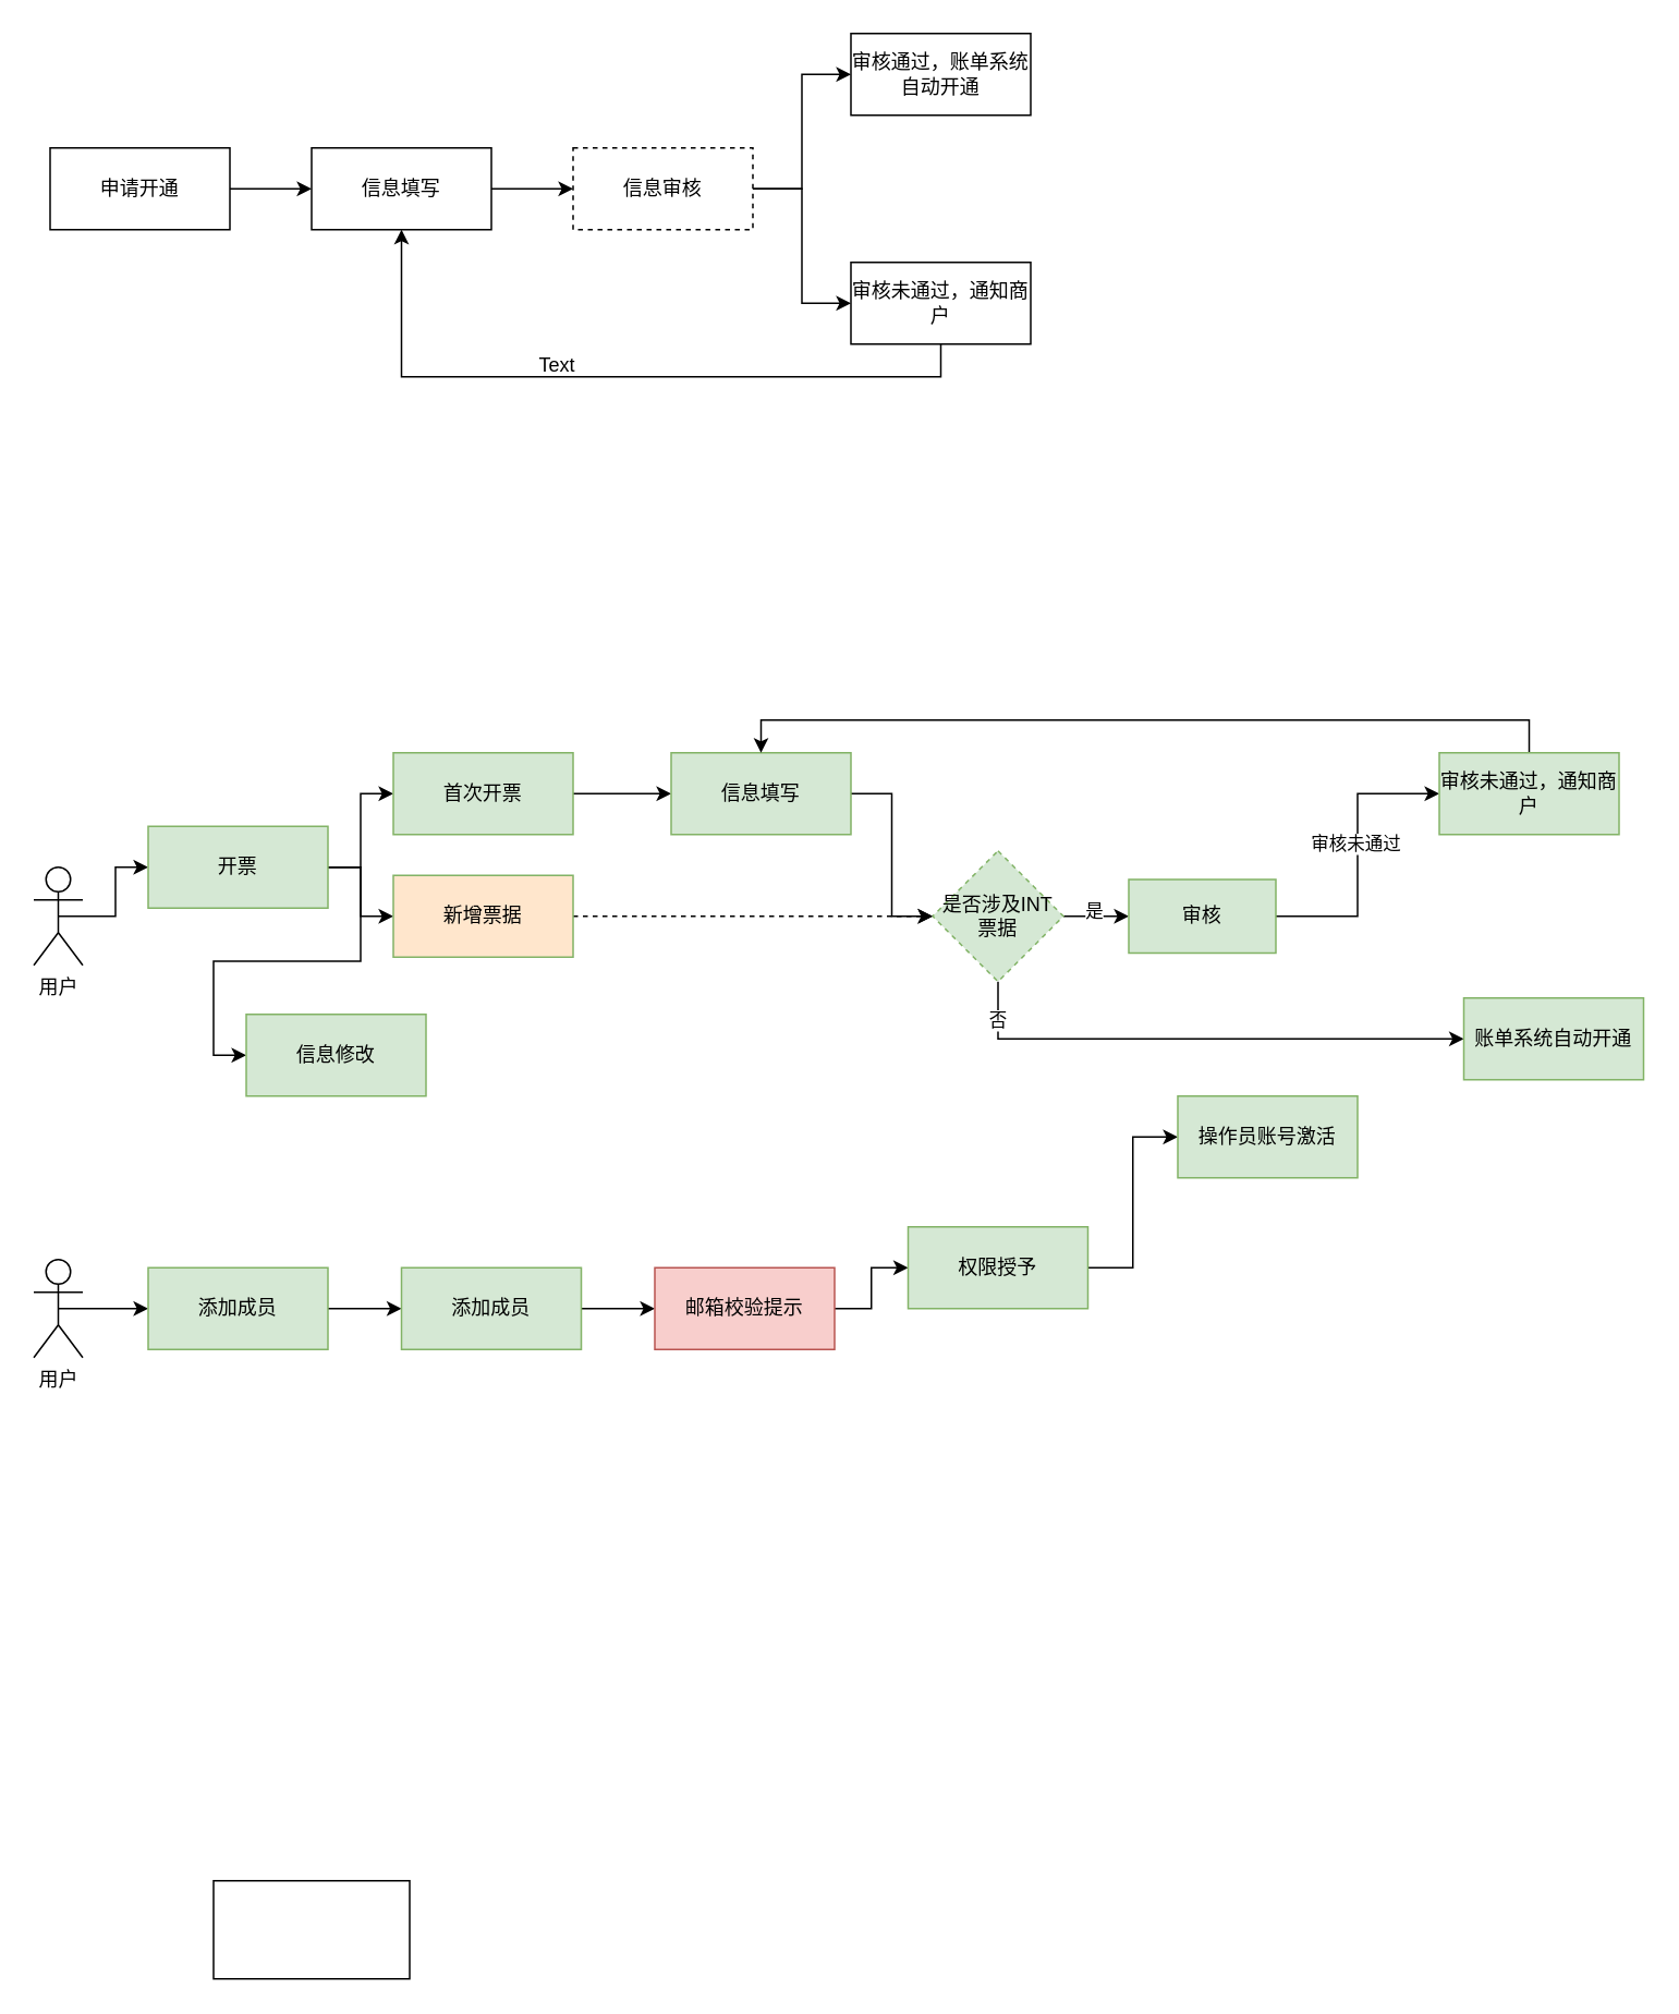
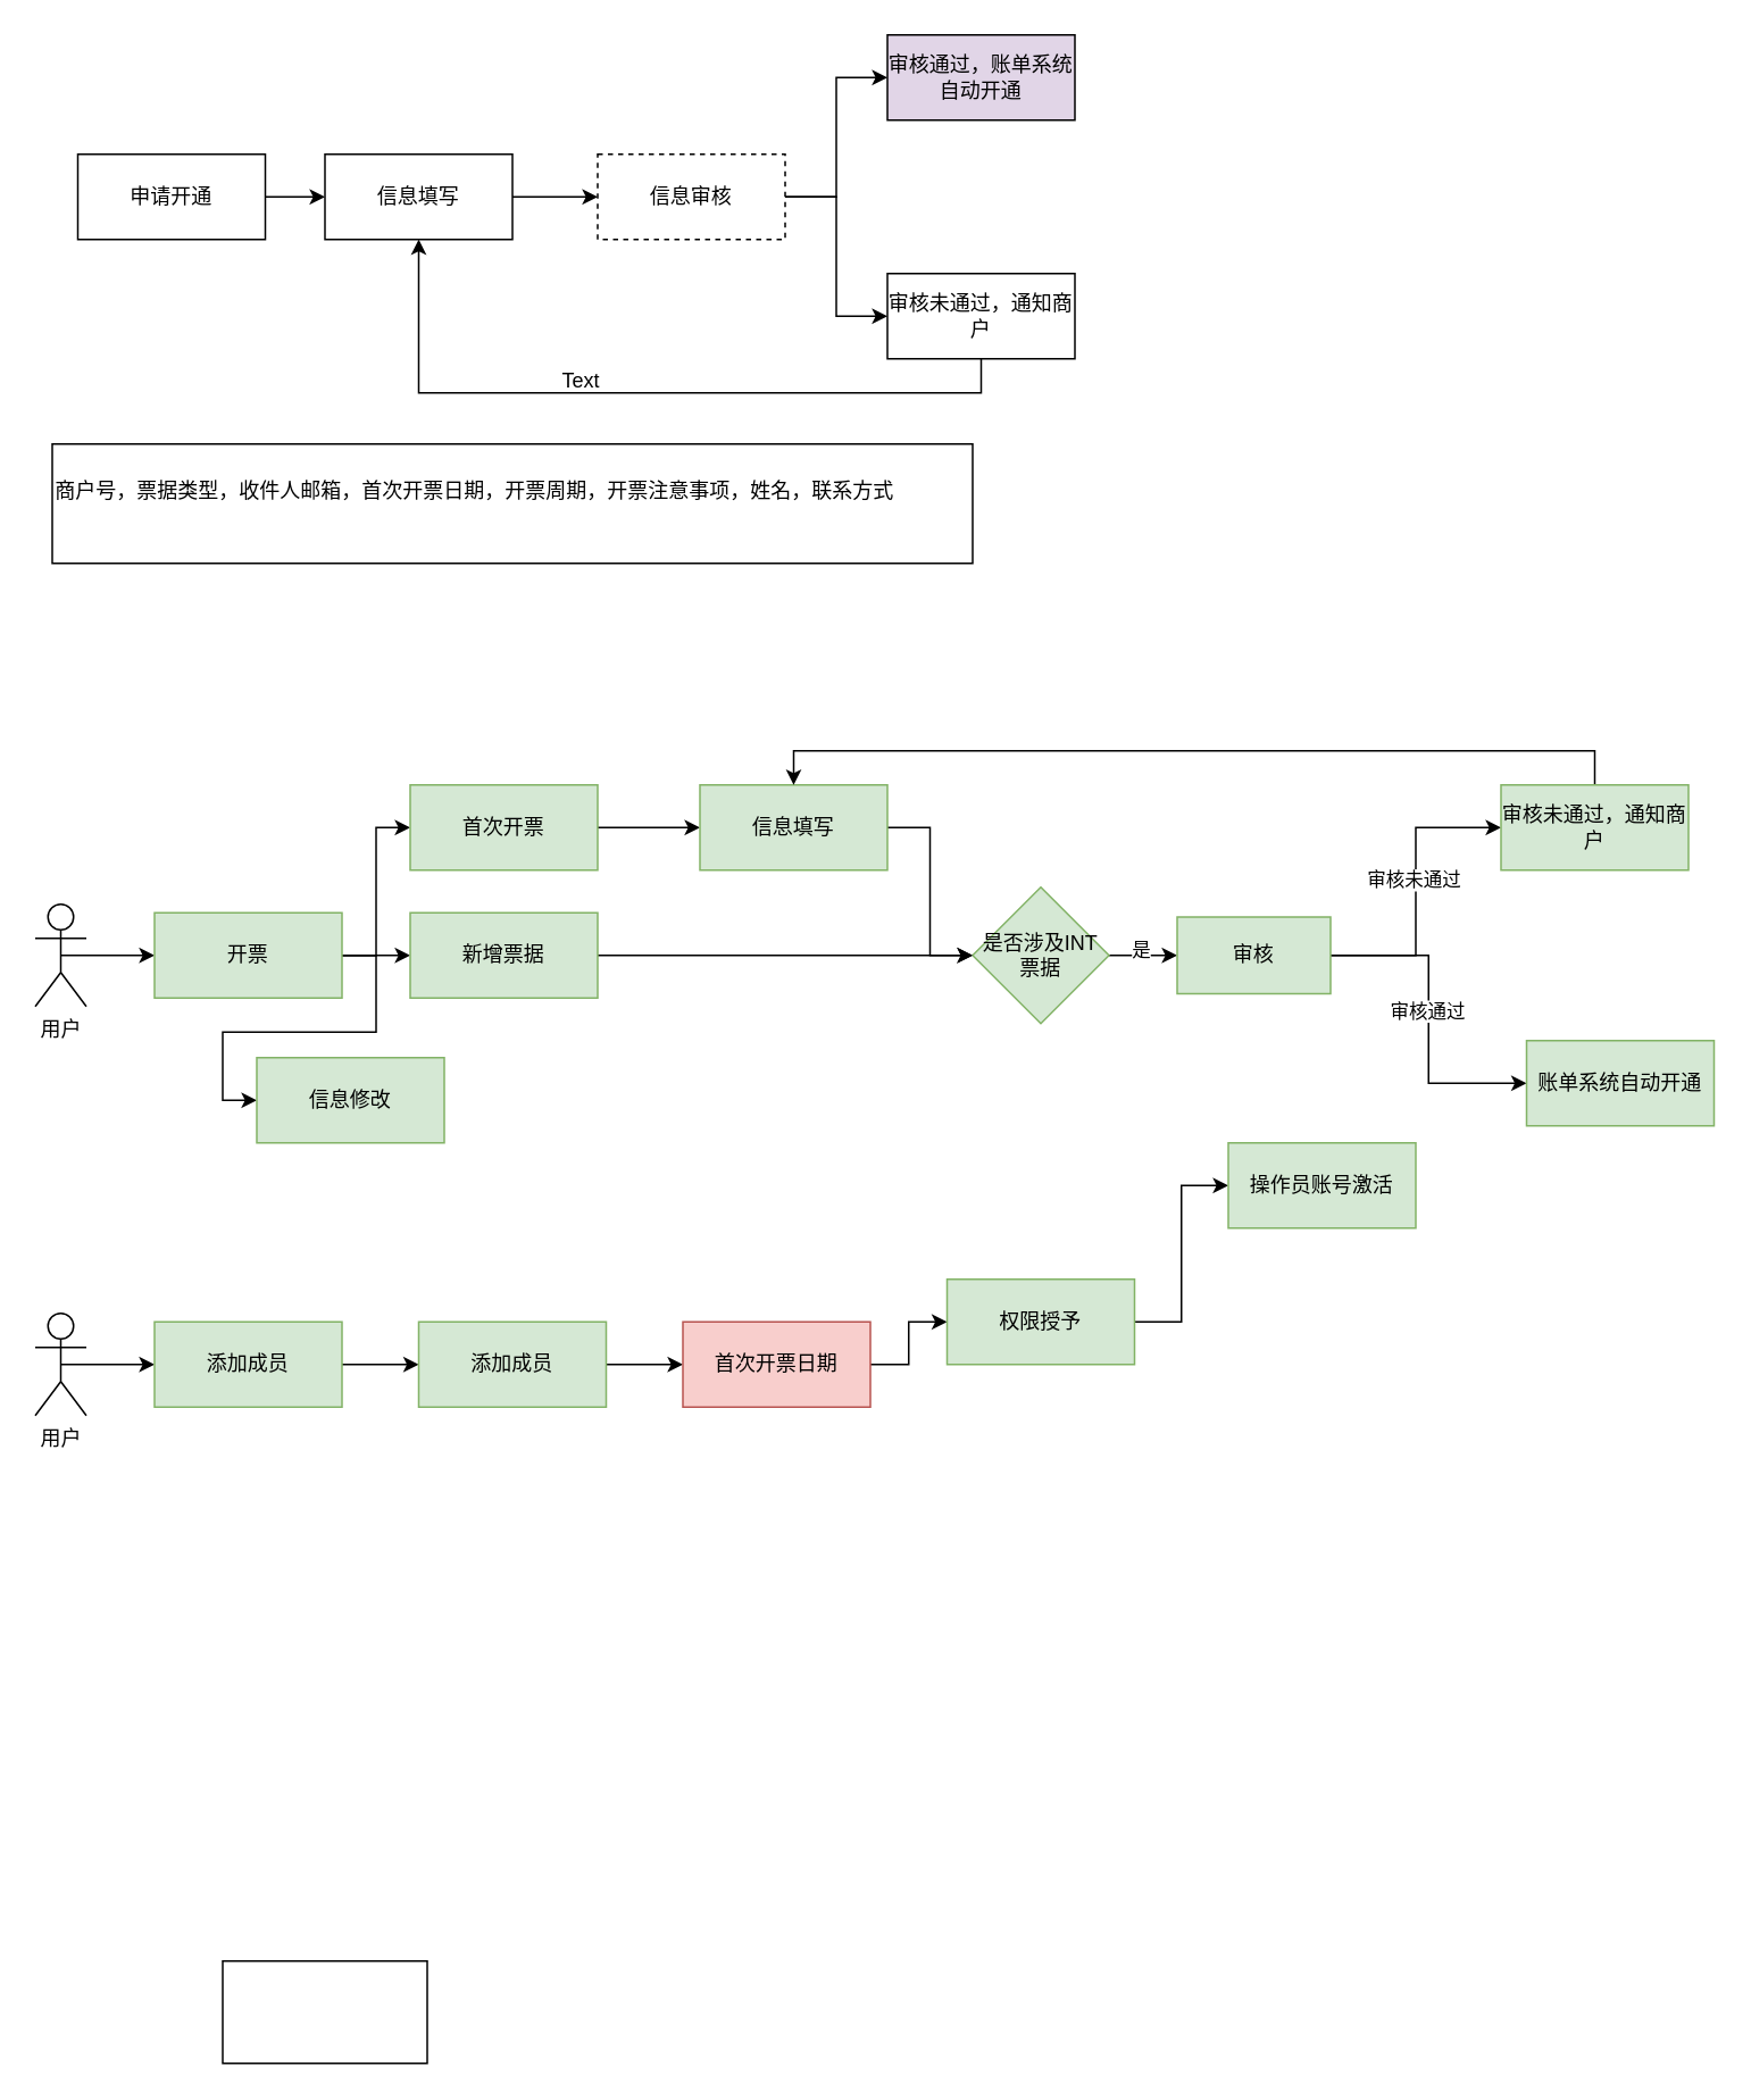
  <mxCell id="0" />
  <mxCell id="1" parent="0" />
  <mxCell id="2" value="" style="group" parent="1" vertex="1" connectable="0"><mxGeometry x="30" y="20" width="600" height="190" as="geometry" /></mxCell>
  <mxCell id="3" style="edgeStyle=orthogonalEdgeStyle;rounded=0;orthogonalLoop=1;jettySize=auto;html=1;exitX=1;exitY=0.5;exitDx=0;exitDy=0;" parent="2" source="4" edge="1"><mxGeometry relative="1" as="geometry"><mxPoint x="160" y="95" as="targetPoint" /></mxGeometry></mxCell>
- <mxCell id="4" value="申请开通" style="rounded=0;whiteSpace=wrap;html=1;" parent="2" vertex="1"><mxGeometry y="70" width="110" height="50" as="geometry" /></mxCell>
+ <mxCell id="4" value="申请开通" style="rounded=0;whiteSpace=wrap;html=1;" parent="2" vertex="1"><mxGeometry x="15" y="70" width="110" height="50" as="geometry" /></mxCell>
  <mxCell id="5" style="edgeStyle=orthogonalEdgeStyle;rounded=0;orthogonalLoop=1;jettySize=auto;html=1;exitX=1;exitY=0.5;exitDx=0;exitDy=0;" parent="2" source="6" edge="1"><mxGeometry relative="1" as="geometry"><mxPoint x="320" y="95" as="targetPoint" /></mxGeometry></mxCell>
  <mxCell id="6" value="信息填写" style="rounded=0;whiteSpace=wrap;html=1;" parent="2" vertex="1"><mxGeometry x="160" y="70" width="110" height="50" as="geometry" /></mxCell>
  <mxCell id="7" value="信息审核" style="rounded=0;whiteSpace=wrap;html=1;dashed=1;" parent="2" vertex="1"><mxGeometry x="320" y="70" width="110" height="50" as="geometry" /></mxCell>
- <mxCell id="8" value="审核通过，账单系统自动开通" style="rounded=0;whiteSpace=wrap;html=1;" parent="2" vertex="1"><mxGeometry x="490" width="110" height="50" as="geometry" /></mxCell>
+ <mxCell id="8" value="审核通过，账单系统自动开通" style="rounded=0;whiteSpace=wrap;html=1;fillColor=#e1d5e7;" parent="2" vertex="1"><mxGeometry x="490" width="110" height="50" as="geometry" /></mxCell>
  <mxCell id="9" style="edgeStyle=orthogonalEdgeStyle;rounded=0;orthogonalLoop=1;jettySize=auto;html=1;exitX=1;exitY=0.5;exitDx=0;exitDy=0;entryX=0;entryY=0.5;entryDx=0;entryDy=0;" parent="2" source="7" target="8" edge="1"><mxGeometry relative="1" as="geometry" /></mxCell>
  <mxCell id="10" style="edgeStyle=orthogonalEdgeStyle;rounded=0;orthogonalLoop=1;jettySize=auto;html=1;exitX=0.5;exitY=1;exitDx=0;exitDy=0;entryX=0.5;entryY=1;entryDx=0;entryDy=0;" parent="2" source="11" target="6" edge="1"><mxGeometry relative="1" as="geometry" /></mxCell>
  <mxCell id="11" value="审核未通过，通知商户" style="rounded=0;whiteSpace=wrap;html=1;" parent="2" vertex="1"><mxGeometry x="490" y="140" width="110" height="50" as="geometry" /></mxCell>
  <mxCell id="12" style="edgeStyle=orthogonalEdgeStyle;rounded=0;orthogonalLoop=1;jettySize=auto;html=1;exitX=1;exitY=0.5;exitDx=0;exitDy=0;entryX=0;entryY=0.5;entryDx=0;entryDy=0;" parent="2" source="7" target="11" edge="1"><mxGeometry relative="1" as="geometry" /></mxCell>
+ <mxCell id="13" value="&lt;div&gt;商户号，票据类型，收件人邮箱，首次开票日期，开票周期，开票注意事项，姓名，联系方式&lt;/div&gt;&lt;div&gt;&lt;br&gt;&lt;/div&gt;" style="rounded=0;whiteSpace=wrap;html=1;align=left;" parent="1" vertex="1"><mxGeometry x="30" y="260" width="540" height="70" as="geometry" /></mxCell>
  <mxCell id="14" value="Text" style="text;html=1;align=center;verticalAlign=middle;resizable=0;points=[];autosize=1;strokeColor=none;fillColor=none;" parent="1" vertex="1"><mxGeometry x="315" y="208" width="50" height="30" as="geometry" /></mxCell>
  <mxCell id="15" style="edgeStyle=orthogonalEdgeStyle;rounded=0;orthogonalLoop=1;jettySize=auto;html=1;exitX=0.5;exitY=0.5;exitDx=0;exitDy=0;exitPerimeter=0;entryX=0;entryY=0.5;entryDx=0;entryDy=0;" parent="1" source="16" target="20" edge="1"><mxGeometry relative="1" as="geometry" /></mxCell>
  <mxCell id="16" value="用户" style="shape=umlActor;verticalLabelPosition=bottom;verticalAlign=top;html=1;outlineConnect=0;" parent="1" vertex="1"><mxGeometry x="20" y="530" width="30" height="60" as="geometry" /></mxCell>
  <mxCell id="17" style="edgeStyle=orthogonalEdgeStyle;rounded=0;orthogonalLoop=1;jettySize=auto;html=1;exitX=1;exitY=0.5;exitDx=0;exitDy=0;entryX=0;entryY=0.5;entryDx=0;entryDy=0;" parent="1" source="20" target="22" edge="1"><mxGeometry relative="1" as="geometry" /></mxCell>
  <mxCell id="18" style="edgeStyle=orthogonalEdgeStyle;rounded=0;orthogonalLoop=1;jettySize=auto;html=1;exitX=1;exitY=0.5;exitDx=0;exitDy=0;entryX=0;entryY=0.5;entryDx=0;entryDy=0;" parent="1" source="20" target="31" edge="1"><mxGeometry relative="1" as="geometry" /></mxCell>
  <mxCell id="19" style="edgeStyle=orthogonalEdgeStyle;rounded=0;orthogonalLoop=1;jettySize=auto;html=1;exitX=1;exitY=0.5;exitDx=0;exitDy=0;entryX=0;entryY=0.5;entryDx=0;entryDy=0;" parent="1" source="20" target="32" edge="1"><mxGeometry relative="1" as="geometry" /></mxCell>
- <mxCell id="20" value="开票" style="rounded=0;whiteSpace=wrap;html=1;fillColor=#d5e8d4;strokeColor=#82b366;" parent="1" vertex="1"><mxGeometry x="90" y="505" width="110" height="50" as="geometry" /></mxCell>
+ <mxCell id="20" value="开票" style="rounded=0;whiteSpace=wrap;html=1;fillColor=#d5e8d4;strokeColor=#82b366;" parent="1" vertex="1"><mxGeometry x="90" y="535" width="110" height="50" as="geometry" /></mxCell>
  <mxCell id="21" style="edgeStyle=orthogonalEdgeStyle;rounded=0;orthogonalLoop=1;jettySize=auto;html=1;exitX=1;exitY=0.5;exitDx=0;exitDy=0;entryX=0;entryY=0.5;entryDx=0;entryDy=0;" parent="1" source="22" target="24" edge="1"><mxGeometry relative="1" as="geometry" /></mxCell>
  <mxCell id="22" value="首次开票" style="rounded=0;whiteSpace=wrap;html=1;fillColor=#d5e8d4;strokeColor=#82b366;" parent="1" vertex="1"><mxGeometry x="240" y="460" width="110" height="50" as="geometry" /></mxCell>
  <mxCell id="23" style="edgeStyle=orthogonalEdgeStyle;rounded=0;orthogonalLoop=1;jettySize=auto;html=1;exitX=1;exitY=0.5;exitDx=0;exitDy=0;entryX=0;entryY=0.5;entryDx=0;entryDy=0;" parent="1" source="24" target="29" edge="1"><mxGeometry relative="1" as="geometry" /></mxCell>
  <mxCell id="24" value="信息填写" style="rounded=0;whiteSpace=wrap;html=1;fillColor=#d5e8d4;strokeColor=#82b366;" parent="1" vertex="1"><mxGeometry x="410" y="460" width="110" height="50" as="geometry" /></mxCell>
  <mxCell id="25" style="edgeStyle=orthogonalEdgeStyle;rounded=0;orthogonalLoop=1;jettySize=auto;html=1;exitX=1;exitY=0.5;exitDx=0;exitDy=0;" parent="1" source="29" edge="1"><mxGeometry relative="1" as="geometry"><mxPoint x="690" y="560" as="targetPoint" /></mxGeometry></mxCell>
  <mxCell id="26" value="是" style="edgeLabel;html=1;align=center;verticalAlign=middle;resizable=0;points=[];" parent="25" vertex="1" connectable="0"><mxGeometry x="-0.111" y="4" relative="1" as="geometry"><mxPoint as="offset" /></mxGeometry></mxCell>
- <mxCell id="27" style="edgeStyle=orthogonalEdgeStyle;rounded=0;orthogonalLoop=1;jettySize=auto;html=1;exitX=0.5;exitY=1;exitDx=0;exitDy=0;entryX=0;entryY=0.5;entryDx=0;entryDy=0;" parent="1" source="29" target="38" edge="1"><mxGeometry relative="1" as="geometry" /></mxCell>
- <mxCell id="28" value="否" style="edgeLabel;html=1;align=center;verticalAlign=middle;resizable=0;points=[];" parent="27" vertex="1" connectable="0"><mxGeometry x="-0.856" y="-1" relative="1" as="geometry"><mxPoint as="offset" /></mxGeometry></mxCell>
- <mxCell id="29" value="是否涉及INT票据" style="rhombus;whiteSpace=wrap;html=1;fillColor=#d5e8d4;strokeColor=#82b366;dashed=1;" parent="1" vertex="1"><mxGeometry x="570" y="520" width="80" height="80" as="geometry" /></mxCell>
- <mxCell id="30" style="edgeStyle=orthogonalEdgeStyle;rounded=0;orthogonalLoop=1;jettySize=auto;html=1;exitX=1;exitY=0.5;exitDx=0;exitDy=0;entryX=0;entryY=0.5;entryDx=0;entryDy=0;dashed=1;" parent="1" source="31" target="29" edge="1"><mxGeometry relative="1" as="geometry" /></mxCell>
- <mxCell id="31" value="新增票据" style="rounded=0;whiteSpace=wrap;html=1;fillColor=#ffe6cc;strokeColor=#82b366;" parent="1" vertex="1"><mxGeometry x="240" y="535" width="110" height="50" as="geometry" /></mxCell>
+ <mxCell id="29" value="是否涉及INT票据" style="rhombus;whiteSpace=wrap;html=1;fillColor=#d5e8d4;strokeColor=#82b366;" parent="1" vertex="1"><mxGeometry x="570" y="520" width="80" height="80" as="geometry" /></mxCell>
+ <mxCell id="30" style="edgeStyle=orthogonalEdgeStyle;rounded=0;orthogonalLoop=1;jettySize=auto;html=1;exitX=1;exitY=0.5;exitDx=0;exitDy=0;entryX=0;entryY=0.5;entryDx=0;entryDy=0;" parent="1" source="31" target="29" edge="1"><mxGeometry relative="1" as="geometry" /></mxCell>
+ <mxCell id="31" value="新增票据" style="rounded=0;whiteSpace=wrap;html=1;fillColor=#d5e8d4;strokeColor=#82b366;" parent="1" vertex="1"><mxGeometry x="240" y="535" width="110" height="50" as="geometry" /></mxCell>
  <mxCell id="32" value="信息修改" style="rounded=0;whiteSpace=wrap;html=1;fillColor=#d5e8d4;strokeColor=#82b366;" parent="1" vertex="1"><mxGeometry x="150" y="620" width="110" height="50" as="geometry" /></mxCell>
+ <mxCell id="33" style="edgeStyle=orthogonalEdgeStyle;rounded=0;orthogonalLoop=1;jettySize=auto;html=1;exitX=1;exitY=0.5;exitDx=0;exitDy=0;entryX=0;entryY=0.5;entryDx=0;entryDy=0;" parent="1" source="37" target="38" edge="1"><mxGeometry relative="1" as="geometry" /></mxCell>
+ <mxCell id="34" value="审核通过" style="edgeLabel;html=1;align=center;verticalAlign=middle;resizable=0;points=[];" parent="33" vertex="1" connectable="0"><mxGeometry x="-0.051" y="-1" relative="1" as="geometry"><mxPoint as="offset" /></mxGeometry></mxCell>
  <mxCell id="35" style="edgeStyle=orthogonalEdgeStyle;rounded=0;orthogonalLoop=1;jettySize=auto;html=1;exitX=1;exitY=0.5;exitDx=0;exitDy=0;entryX=0;entryY=0.5;entryDx=0;entryDy=0;" parent="1" source="37" target="40" edge="1"><mxGeometry relative="1" as="geometry" /></mxCell>
  <mxCell id="36" value="审核未通过" style="edgeLabel;html=1;align=center;verticalAlign=middle;resizable=0;points=[];" parent="35" vertex="1" connectable="0"><mxGeometry x="0.086" y="2" relative="1" as="geometry"><mxPoint as="offset" /></mxGeometry></mxCell>
  <mxCell id="37" value="审核" style="rounded=0;whiteSpace=wrap;html=1;fillColor=#d5e8d4;strokeColor=#82b366;" parent="1" vertex="1"><mxGeometry x="690" y="537.5" width="90" height="45" as="geometry" /></mxCell>
  <mxCell id="38" value="账单系统自动开通" style="rounded=0;whiteSpace=wrap;html=1;fillColor=#d5e8d4;strokeColor=#82b366;" parent="1" vertex="1"><mxGeometry x="895" y="610" width="110" height="50" as="geometry" /></mxCell>
  <mxCell id="39" style="edgeStyle=orthogonalEdgeStyle;rounded=0;orthogonalLoop=1;jettySize=auto;html=1;exitX=0.5;exitY=0;exitDx=0;exitDy=0;entryX=0.5;entryY=0;entryDx=0;entryDy=0;" parent="1" source="40" target="24" edge="1"><mxGeometry relative="1" as="geometry" /></mxCell>
  <mxCell id="40" value="审核未通过，通知商户" style="rounded=0;whiteSpace=wrap;html=1;fillColor=#d5e8d4;strokeColor=#82b366;" parent="1" vertex="1"><mxGeometry x="880" y="460" width="110" height="50" as="geometry" /></mxCell>
  <mxCell id="41" style="edgeStyle=orthogonalEdgeStyle;rounded=0;orthogonalLoop=1;jettySize=auto;html=1;exitX=0.5;exitY=0.5;exitDx=0;exitDy=0;exitPerimeter=0;entryX=0;entryY=0.5;entryDx=0;entryDy=0;" parent="1" source="42" target="44" edge="1"><mxGeometry relative="1" as="geometry" /></mxCell>
  <mxCell id="42" value="用户" style="shape=umlActor;verticalLabelPosition=bottom;verticalAlign=top;html=1;outlineConnect=0;" parent="1" vertex="1"><mxGeometry x="20" y="770" width="30" height="60" as="geometry" /></mxCell>
  <mxCell id="43" style="edgeStyle=orthogonalEdgeStyle;rounded=0;orthogonalLoop=1;jettySize=auto;html=1;exitX=1;exitY=0.5;exitDx=0;exitDy=0;entryX=0;entryY=0.5;entryDx=0;entryDy=0;" parent="1" source="44" target="46" edge="1"><mxGeometry relative="1" as="geometry" /></mxCell>
  <mxCell id="44" value="添加成员" style="rounded=0;whiteSpace=wrap;html=1;fillColor=#d5e8d4;strokeColor=#82b366;" parent="1" vertex="1"><mxGeometry x="90" y="775" width="110" height="50" as="geometry" /></mxCell>
  <mxCell id="45" style="edgeStyle=orthogonalEdgeStyle;rounded=0;orthogonalLoop=1;jettySize=auto;html=1;exitX=1;exitY=0.5;exitDx=0;exitDy=0;" parent="1" source="46" target="48" edge="1"><mxGeometry relative="1" as="geometry" /></mxCell>
  <mxCell id="46" value="添加成员" style="rounded=0;whiteSpace=wrap;html=1;fillColor=#d5e8d4;strokeColor=#82b366;" parent="1" vertex="1"><mxGeometry x="245" y="775" width="110" height="50" as="geometry" /></mxCell>
  <mxCell id="47" style="edgeStyle=orthogonalEdgeStyle;rounded=0;orthogonalLoop=1;jettySize=auto;html=1;exitX=1;exitY=0.5;exitDx=0;exitDy=0;entryX=0;entryY=0.5;entryDx=0;entryDy=0;" parent="1" source="48" target="50" edge="1"><mxGeometry relative="1" as="geometry" /></mxCell>
- <mxCell id="48" value="邮箱校验提示" style="rounded=0;whiteSpace=wrap;html=1;fillColor=#f8cecc;strokeColor=#b85450;" parent="1" vertex="1"><mxGeometry x="400" y="775" width="110" height="50" as="geometry" /></mxCell>
+ <mxCell id="48" value="首次开票日期" style="rounded=0;whiteSpace=wrap;html=1;fillColor=#f8cecc;strokeColor=#b85450;" parent="1" vertex="1"><mxGeometry x="400" y="775" width="110" height="50" as="geometry" /></mxCell>
  <mxCell id="49" style="edgeStyle=orthogonalEdgeStyle;rounded=0;orthogonalLoop=1;jettySize=auto;html=1;exitX=1;exitY=0.5;exitDx=0;exitDy=0;entryX=0;entryY=0.5;entryDx=0;entryDy=0;" parent="1" source="50" target="51" edge="1"><mxGeometry relative="1" as="geometry" /></mxCell>
  <mxCell id="50" value="权限授予" style="rounded=0;whiteSpace=wrap;html=1;fillColor=#d5e8d4;strokeColor=#82b366;" parent="1" vertex="1"><mxGeometry x="555" y="750" width="110" height="50" as="geometry" /></mxCell>
  <mxCell id="51" value="操作员账号激活" style="rounded=0;whiteSpace=wrap;html=1;fillColor=#d5e8d4;strokeColor=#82b366;" parent="1" vertex="1"><mxGeometry x="720" y="670" width="110" height="50" as="geometry" /></mxCell>
  <mxCell id="52" value="" style="rounded=0;whiteSpace=wrap;html=1;" parent="1" vertex="1"><mxGeometry x="130" y="1150" width="120" height="60" as="geometry" /></mxCell>
